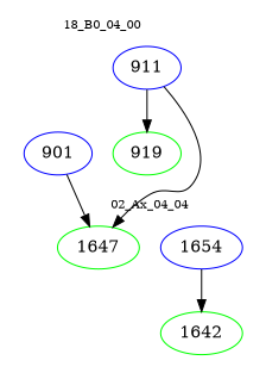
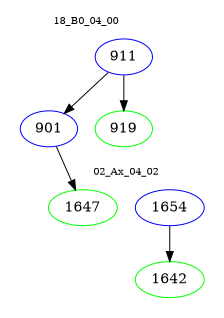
  digraph {
    fontname="DejaVu Serif"
    node [color=blue fontname="DejaVu Serif"]
    edge [color=black fontname="DejaVu Serif"]
    n1 [label=1654]
    n2 [color=green label=1642]
    n3 [color=green label=1647]
    n4 [label=911]
    n5 [label=901]
    n6 [color=green label=919]
    subgraph cluster_1 {
      color=white
      fontsize=10
-     label="02_Ax_04_04"
+     label="02_Ax_04_02"
      n1
      n2
      n3
    }
    subgraph cluster_2 {
      color=white
      fontsize=10
      label="18_B0_04_00"
      n4
      n5
      n6
    }
    n1 -> n2
-   n4 -> n3
+   n4 -> n5
    n4 -> n6
    n5 -> n3
  }
